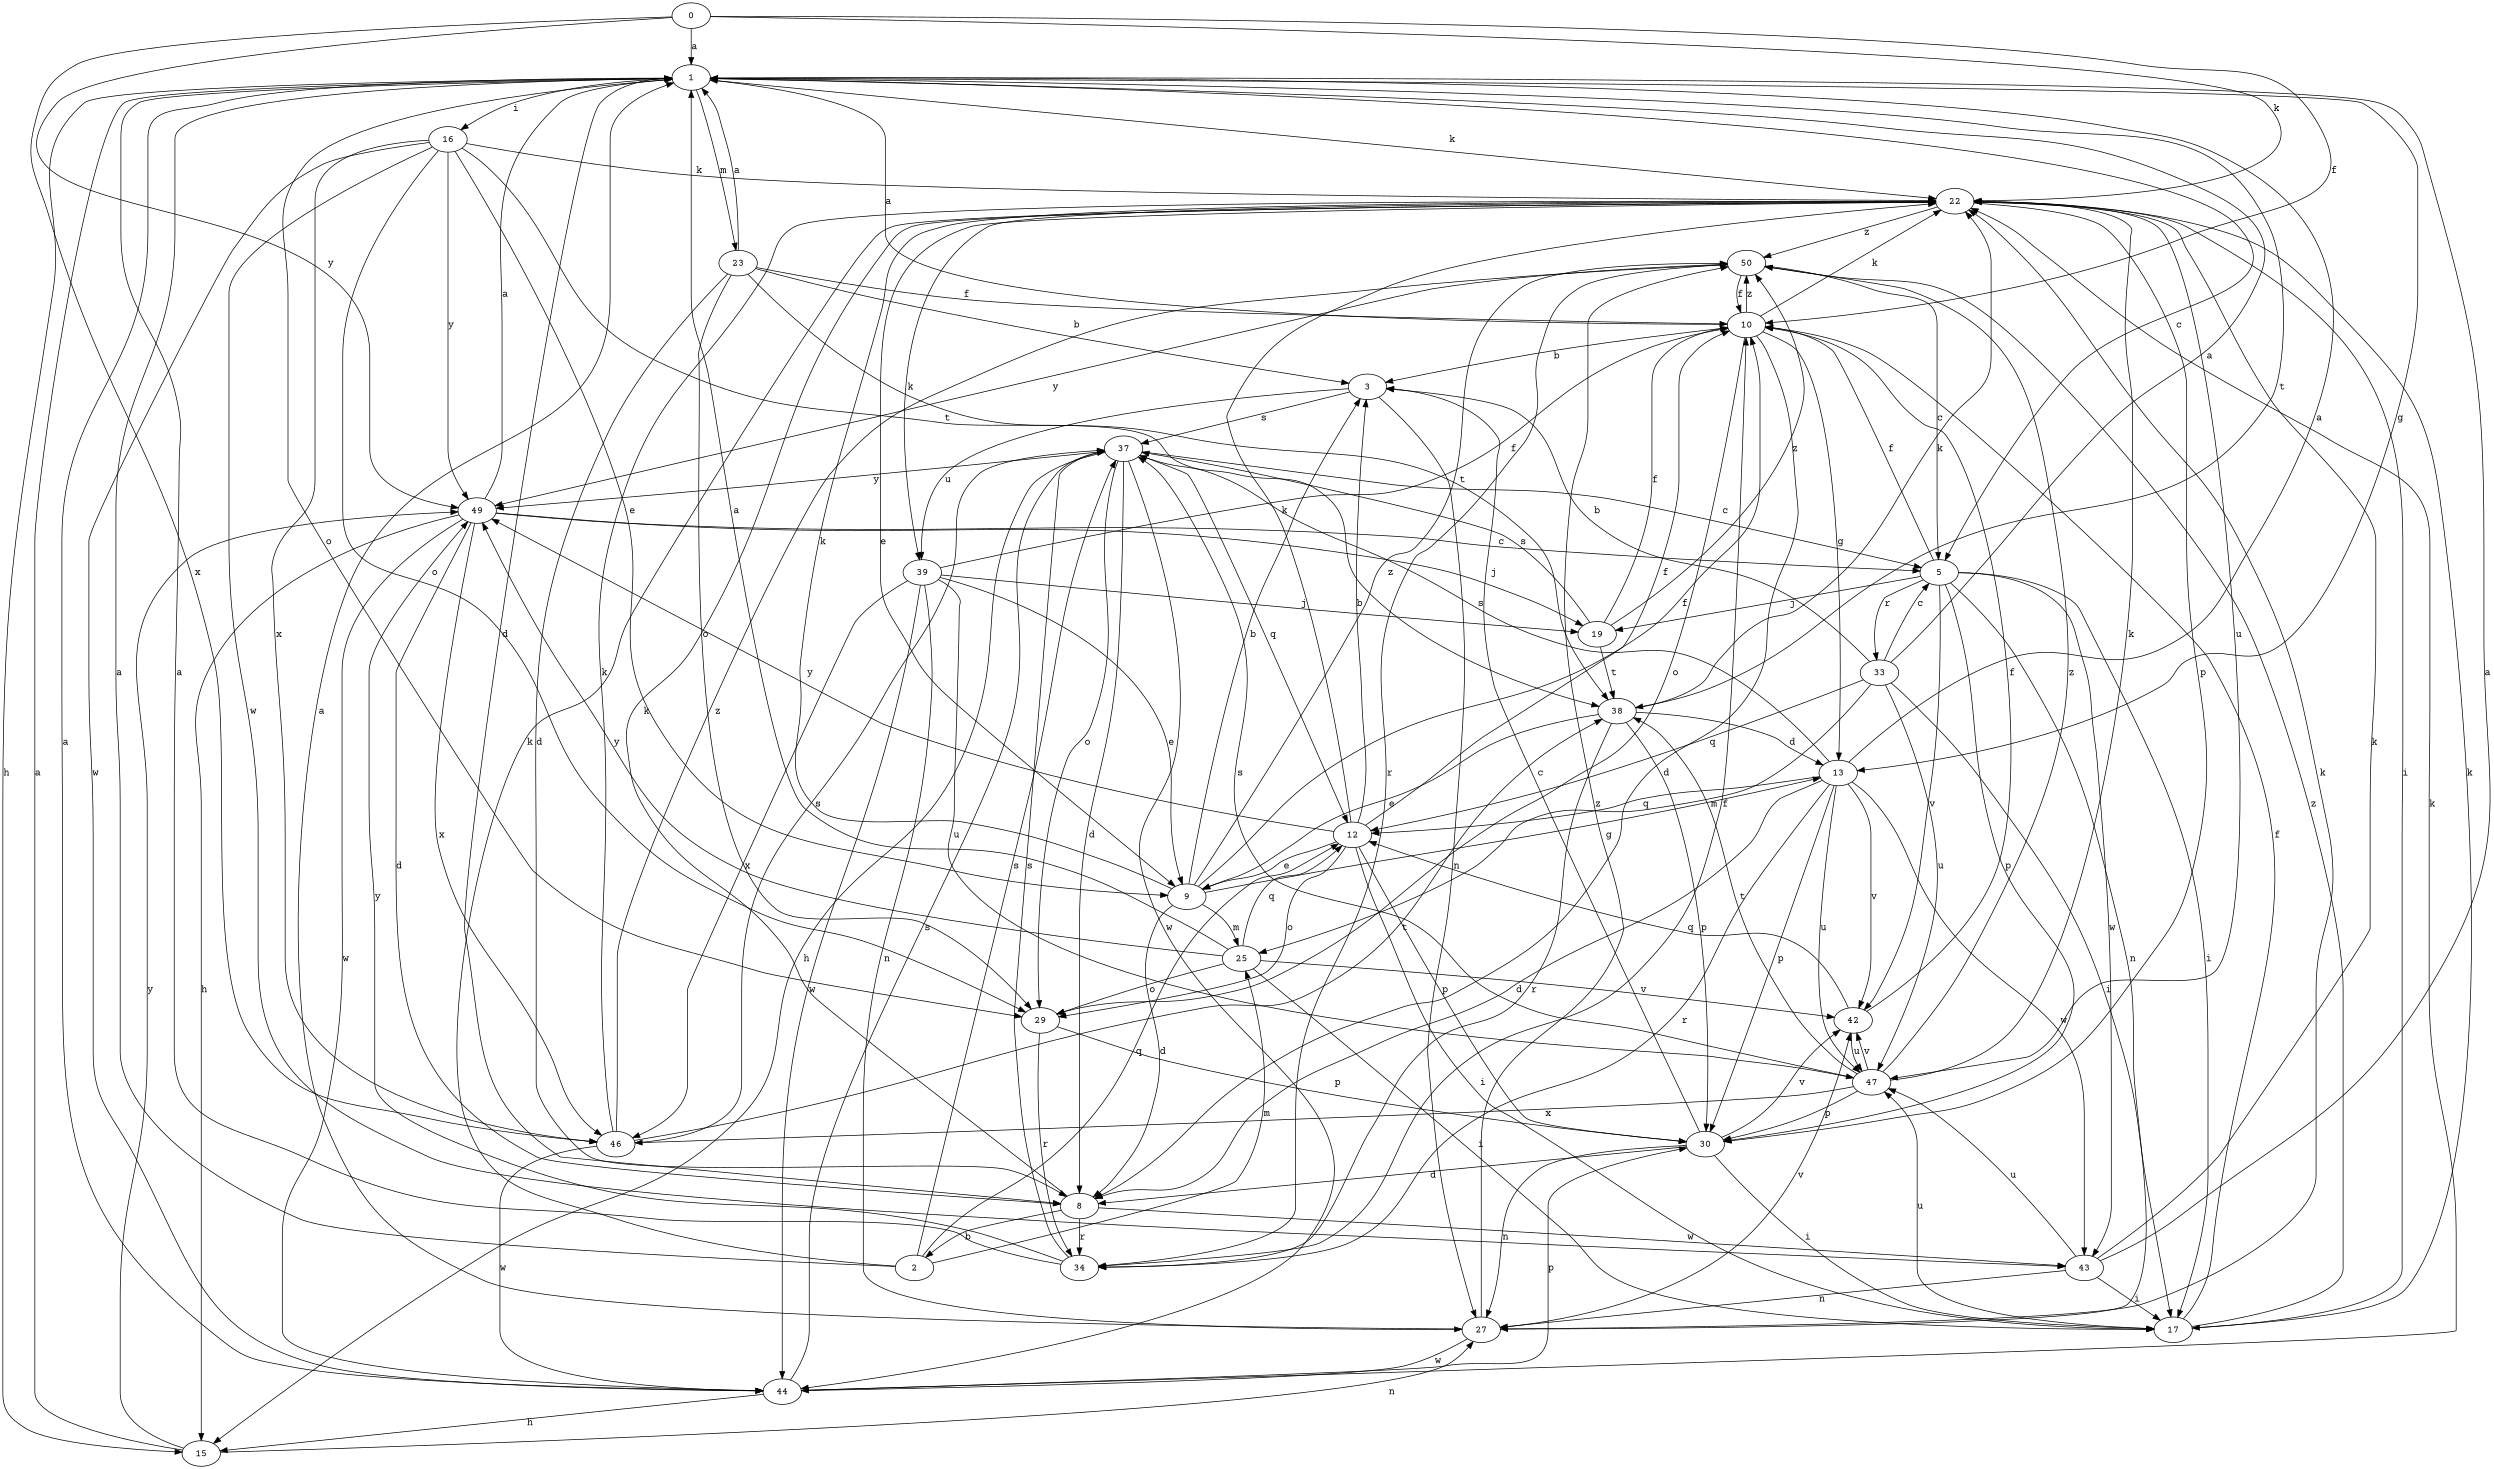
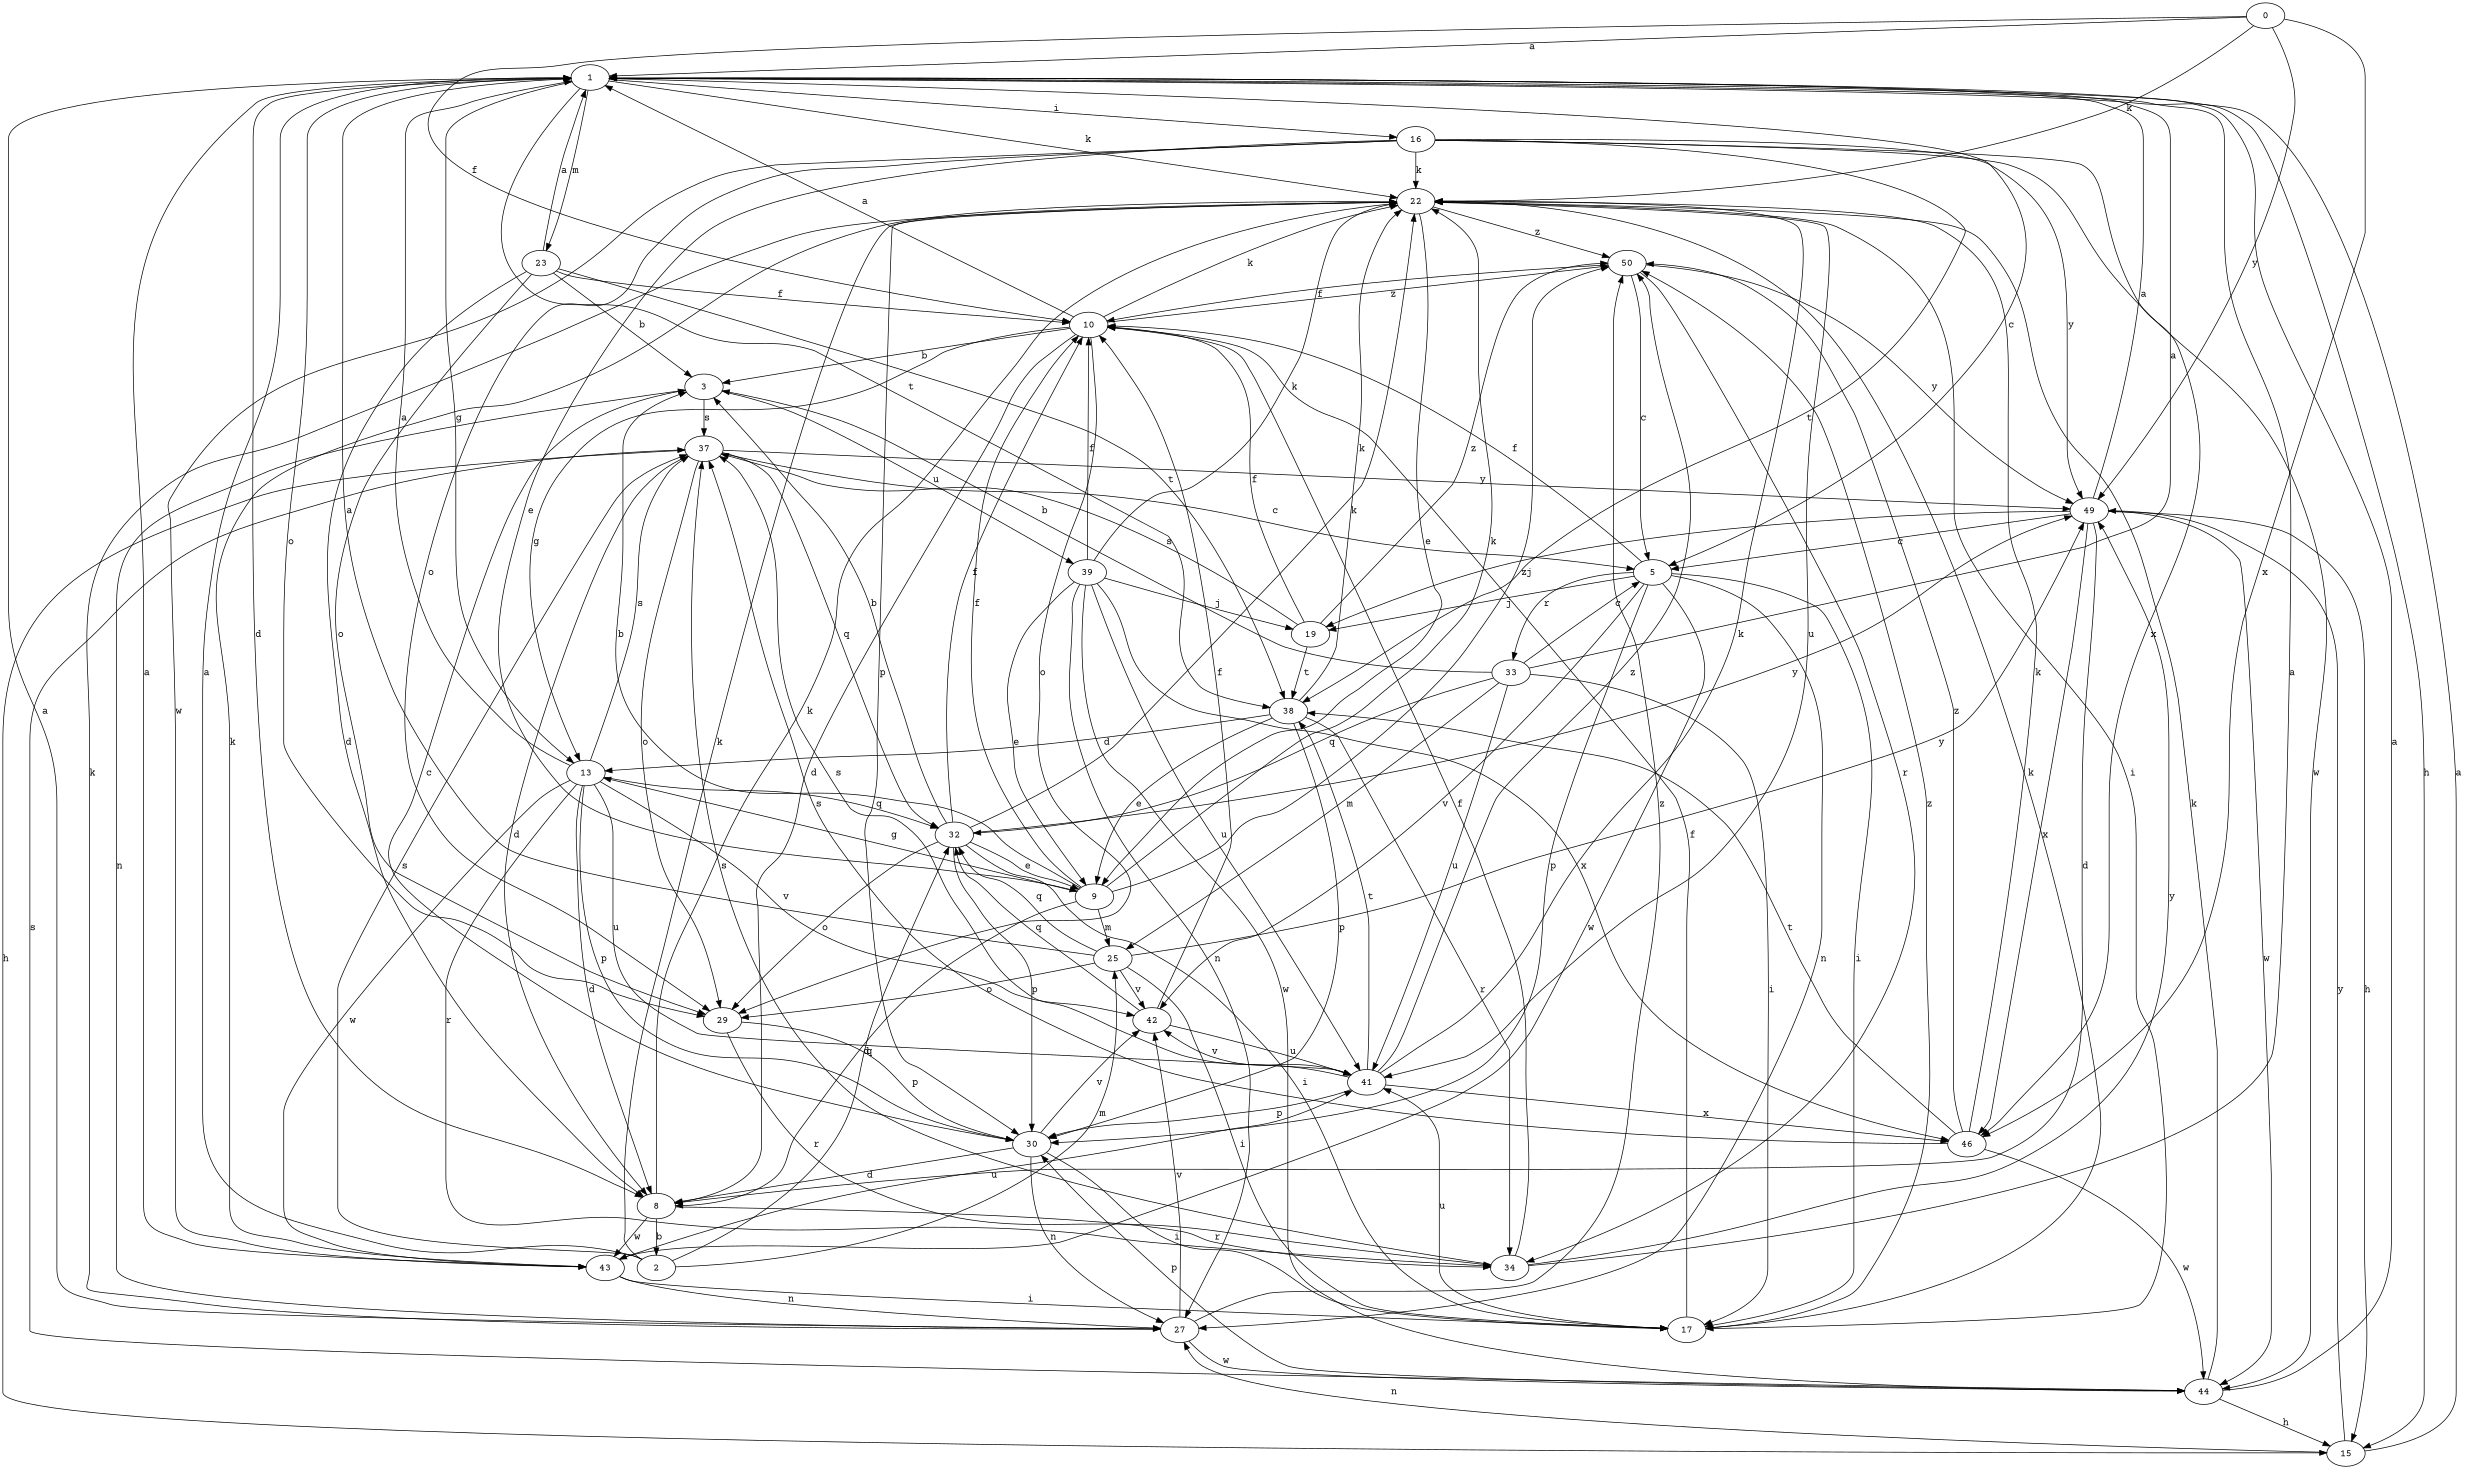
  strict digraph {
    fontname="Courier Prime"
    node [fontname="Courier Prime"]
    edge [fontname="Courier Prime"]
    0
    1
    10
    22
    46
    49
    5
    8
    13
    15
    16
    23
    29
    38
    3
    50
    17
    30
    9
-   41 [label=47]
+   41
    37
    44
    19
    27
    33
    42
    43
    2
    34
-   32 [label=12]
+   32
    25
    39
    0 -> 1 [label=a]
    0 -> 10 [label=f]
    0 -> 22 [label=k]
    0 -> 46 [label=x]
    0 -> 49 [label=y]
    1 -> 22 [label=k]
    1 -> 5 [label=c]
    1 -> 8 [label=d]
    1 -> 13 [label=g]
    1 -> 15 [label=h]
    1 -> 16 [label=i]
    1 -> 23 [label=m]
    1 -> 29 [label=o]
    1 -> 38 [label=t]
    10 -> 1 [label=a]
    10 -> 22 [label=k]
    10 -> 8 [label=d]
    10 -> 13 [label=g]
    10 -> 29 [label=o]
    10 -> 3 [label=b]
    10 -> 50 [label=z]
    22 -> 50 [label=z]
    22 -> 17 [label=i]
    22 -> 30 [label=p]
    22 -> 9 [label=e]
    22 -> 41 [label=u]
    46 -> 22 [label=k]
    46 -> 38 [label=t]
    46 -> 50 [label=z]
    46 -> 37 [label=s]
    46 -> 44 [label=w]
    49 -> 1 [label=a]
    49 -> 46 [label=x]
    49 -> 5 [label=c]
    49 -> 8 [label=d]
    49 -> 15 [label=h]
    49 -> 44 [label=w]
    49 -> 19 [label=j]
    5 -> 10 [label=f]
    5 -> 17 [label=i]
    5 -> 30 [label=p]
    5 -> 19 [label=j]
    5 -> 27 [label=n]
    5 -> 33 [label=r]
    5 -> 42 [label=v]
    5 -> 43 [label=w]
    8 -> 22 [label=k]
    8 -> 43 [label=w]
    8 -> 2 [label=b]
    8 -> 34 [label=r]
    13 -> 1 [label=a]
    13 -> 8 [label=d]
    13 -> 30 [label=p]
    13 -> 41 [label=u]
    13 -> 37 [label=s]
    13 -> 42 [label=v]
    13 -> 43 [label=w]
    13 -> 34 [label=r]
    13 -> 32 [label=q]
    15 -> 1 [label=a]
    15 -> 49 [label=y]
    15 -> 27 [label=n]
    16 -> 22 [label=k]
    16 -> 46 [label=x]
    16 -> 49 [label=y]
    16 -> 29 [label=o]
    16 -> 38 [label=t]
    16 -> 9 [label=e]
    16 -> 44 [label=w]
    16 -> 43 [label=w]
    23 -> 1 [label=a]
    23 -> 10 [label=f]
    23 -> 8 [label=d]
    23 -> 29 [label=o]
    23 -> 38 [label=t]
    23 -> 3 [label=b]
    29 -> 30 [label=p]
    29 -> 34 [label=r]
    38 -> 22 [label=k]
    38 -> 13 [label=d]
    38 -> 30 [label=p]
    38 -> 9 [label=e]
    38 -> 34 [label=r]
    3 -> 37 [label=s]
    3 -> 27 [label=n]
    3 -> 39 [label=u]
    50 -> 10 [label=f]
    50 -> 49 [label=y]
    50 -> 5 [label=c]
    50 -> 34 [label=r]
    17 -> 10 [label=f]
    17 -> 22 [label=k]
    17 -> 50 [label=z]
    17 -> 41 [label=u]
    30 -> 8 [label=d]
    30 -> 3 [label=c]
    30 -> 17 [label=i]
    30 -> 27 [label=n]
    30 -> 42 [label=v]
    9 -> 10 [label=f]
    9 -> 22 [label=k]
    9 -> 8 [label=d]
    9 -> 13 [label=g]
    9 -> 3 [label=b]
    9 -> 50 [label=z]
    9 -> 25 [label=m]
    41 -> 22 [label=k]
    41 -> 46 [label=x]
    41 -> 38 [label=t]
    41 -> 50 [label=z]
    41 -> 30 [label=p]
    41 -> 37 [label=s]
    41 -> 42 [label=v]
    37 -> 49 [label=y]
    37 -> 5 [label=c]
    37 -> 8 [label=d]
    37 -> 15 [label=h]
    37 -> 29 [label=o]
-   37 -> 44 [label=w]
    37 -> 32 [label=q]
    44 -> 1 [label=a]
    44 -> 22 [label=k]
    44 -> 15 [label=h]
    44 -> 30 [label=p]
    44 -> 37 [label=s]
    19 -> 10 [label=f]
    19 -> 38 [label=t]
    19 -> 50 [label=z]
    19 -> 37 [label=s]
    27 -> 1 [label=a]
    27 -> 22 [label=k]
    27 -> 50 [label=z]
    27 -> 44 [label=w]
    27 -> 42 [label=v]
    33 -> 1 [label=a]
    33 -> 5 [label=c]
    33 -> 3 [label=b]
    33 -> 17 [label=i]
    33 -> 41 [label=u]
    33 -> 32 [label=q]
    33 -> 25 [label=m]
    42 -> 10 [label=f]
    42 -> 41 [label=u]
    42 -> 32 [label=q]
    43 -> 1 [label=a]
    43 -> 22 [label=k]
    43 -> 17 [label=i]
    43 -> 41 [label=u]
    43 -> 27 [label=n]
    2 -> 1 [label=a]
    2 -> 22 [label=k]
    2 -> 37 [label=s]
    2 -> 32 [label=q]
    2 -> 25 [label=m]
    34 -> 1 [label=a]
    34 -> 10 [label=f]
    34 -> 49 [label=y]
    34 -> 37 [label=s]
    32 -> 10 [label=f]
    32 -> 22 [label=k]
    32 -> 49 [label=y]
    32 -> 29 [label=o]
    32 -> 3 [label=b]
    32 -> 17 [label=i]
    32 -> 30 [label=p]
    32 -> 9 [label=e]
    25 -> 1 [label=a]
    25 -> 49 [label=y]
    25 -> 29 [label=o]
    25 -> 17 [label=i]
    25 -> 42 [label=v]
    25 -> 32 [label=q]
    39 -> 10 [label=f]
-   22 -> 39 [label=k]
+   39 -> 22 [label=k]
    39 -> 46 [label=x]
    39 -> 9 [label=e]
    39 -> 41 [label=u]
    39 -> 44 [label=w]
    39 -> 19 [label=j]
    39 -> 27 [label=n]
  }
